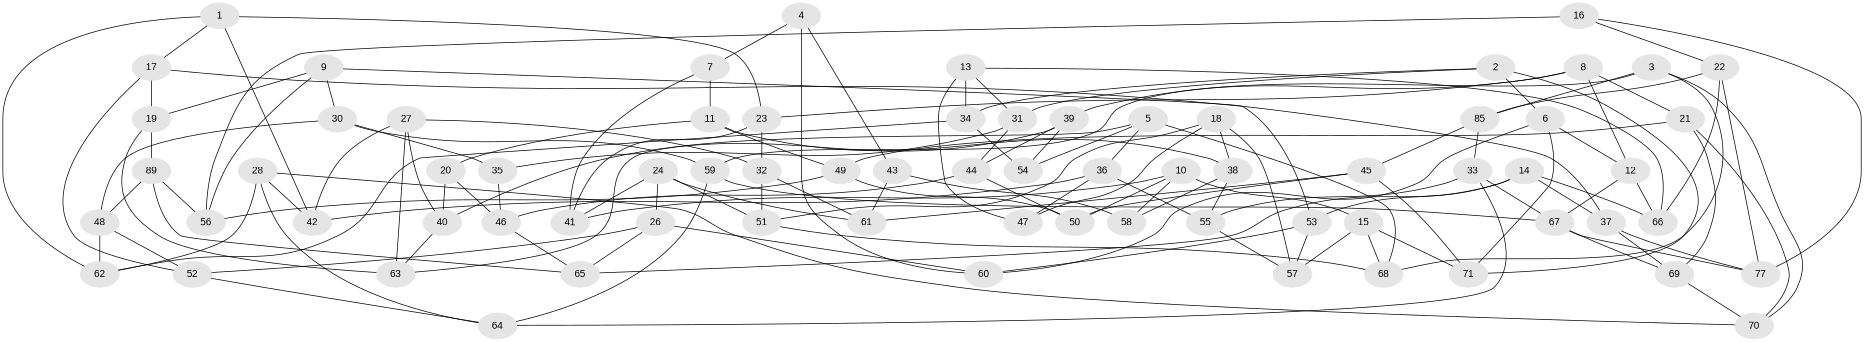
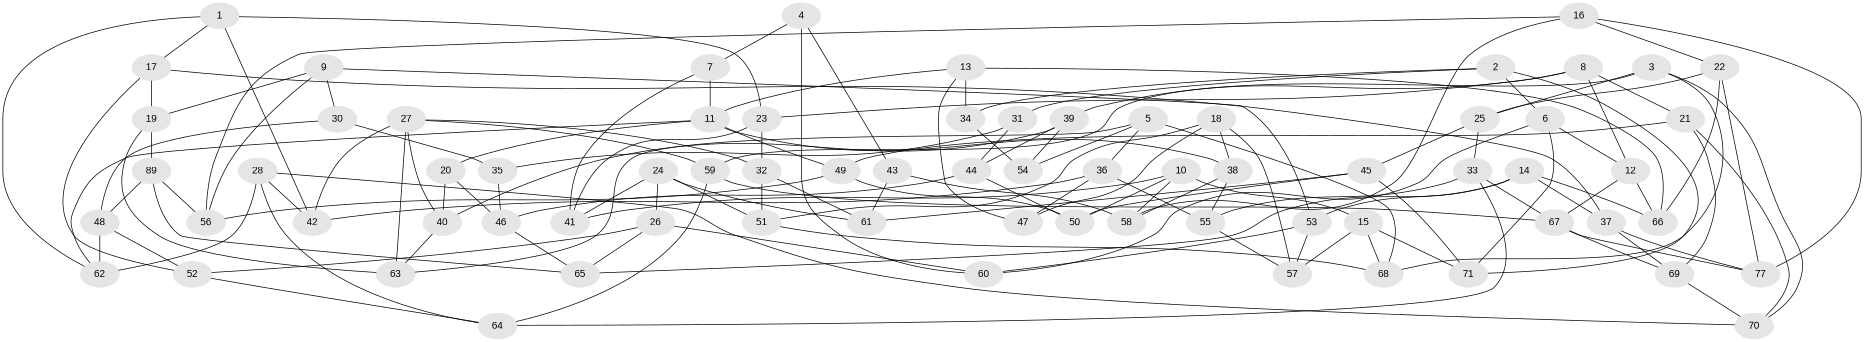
  graph {
    fontname="Liberation Sans"
    node [color=gray90 fontname="Liberation Sans" style=filled]
    edge [fontname="Liberation Sans"]
    1
    17
    23
    42
    62
    19
    37
    52
    41
    32
    2
    6
    31
    34
    71
    60
    12
    35
    44
    54
    3
-   25 [label=85]
+   25
    59
    68
    70
    33
    45
    64
    67
    4
    7
    43
    11
    46
    58
    61
    5
    36
    63
    47
    55
    66
    20
    38
    49
    8
    21
    39
    69
    40
    9
    30
    53
    56
    n55 [label=89]
    48
    57
    10
    15
    50
    13
    14
    65
    n64 [label=77]
    16
    22
    18
    51
    24
    26
    27
    28
    1 -- 17
    1 -- 23
    1 -- 42
    1 -- 62
    17 -- 19
    17 -- 37
    17 -- 52
    23 -- 41
    23 -- 32
    19 -- 63
    19 -- n55
    37 -- 69
    37 -- n64
    52 -- 64
    32 -- 61
    32 -- 51
    2 -- 6
    2 -- 31
    2 -- 34
    2 -- 71
    6 -- 71
    6 -- 60
    6 -- 12
    31 -- 35
    31 -- 44
-   34 -- 62
+   11 -- 62
    34 -- 54
    12 -- 67
    12 -- 66
    35 -- 46
    44 -- 46
    44 -- 50
    3 -- 25
    3 -- 59
    3 -- 68
    3 -- 70
    25 -- 33
    25 -- 45
    59 -- 64
    59 -- 67
    33 -- 64
    33 -- 67
    33 -- 55
    45 -- 71
    45 -- 61
    45 -- 50
    67 -- 69
    67 -- n64
    4 -- 60
    4 -- 7
    4 -- 43
    7 -- 41
    7 -- 11
    43 -- 58
    43 -- 61
    11 -- 20
    11 -- 38
    11 -- 49
    46 -- 65
    5 -- 54
    5 -- 68
    5 -- 36
    5 -- 63
    36 -- 42
    36 -- 47
    36 -- 55
    55 -- 57
    20 -- 46
    20 -- 40
    38 -- 58
    38 -- 55
    49 -- 56
    49 -- 50
    8 -- 23
    8 -- 12
    8 -- 21
    8 -- 39
    21 -- 70
    21 -- 49
    21 -- 69
    39 -- 44
    39 -- 54
    39 -- 40
    69 -- 70
    40 -- 63
    9 -- 19
    9 -- 30
    9 -- 53
    9 -- 56
    30 -- 35
-   30 -- 59
+   27 -- 59
    30 -- 48
    53 -- 60
    53 -- 57
    n55 -- 56
    n55 -- 48
    n55 -- 65
    48 -- 62
    48 -- 52
    10 -- 41
    10 -- 58
    10 -- 15
    10 -- 50
    15 -- 71
    15 -- 68
    15 -- 57
-   13 -- 31
+   13 -- 11
    13 -- 34
    13 -- 47
    13 -- 66
    14 -- 37
    14 -- 66
    14 -- 53
    14 -- 65
+   16 -- 58
    16 -- 56
    16 -- n64
    16 -- 22
    22 -- 25
    22 -- 66
    22 -- n64
    18 -- 47
    18 -- 38
    18 -- 57
    18 -- 51
    51 -- 68
    24 -- 41
    24 -- 61
    24 -- 51
    24 -- 26
    26 -- 52
    26 -- 60
    26 -- 65
    27 -- 42
    27 -- 32
    27 -- 63
    27 -- 40
    28 -- 42
    28 -- 62
    28 -- 70
    28 -- 64
  }
